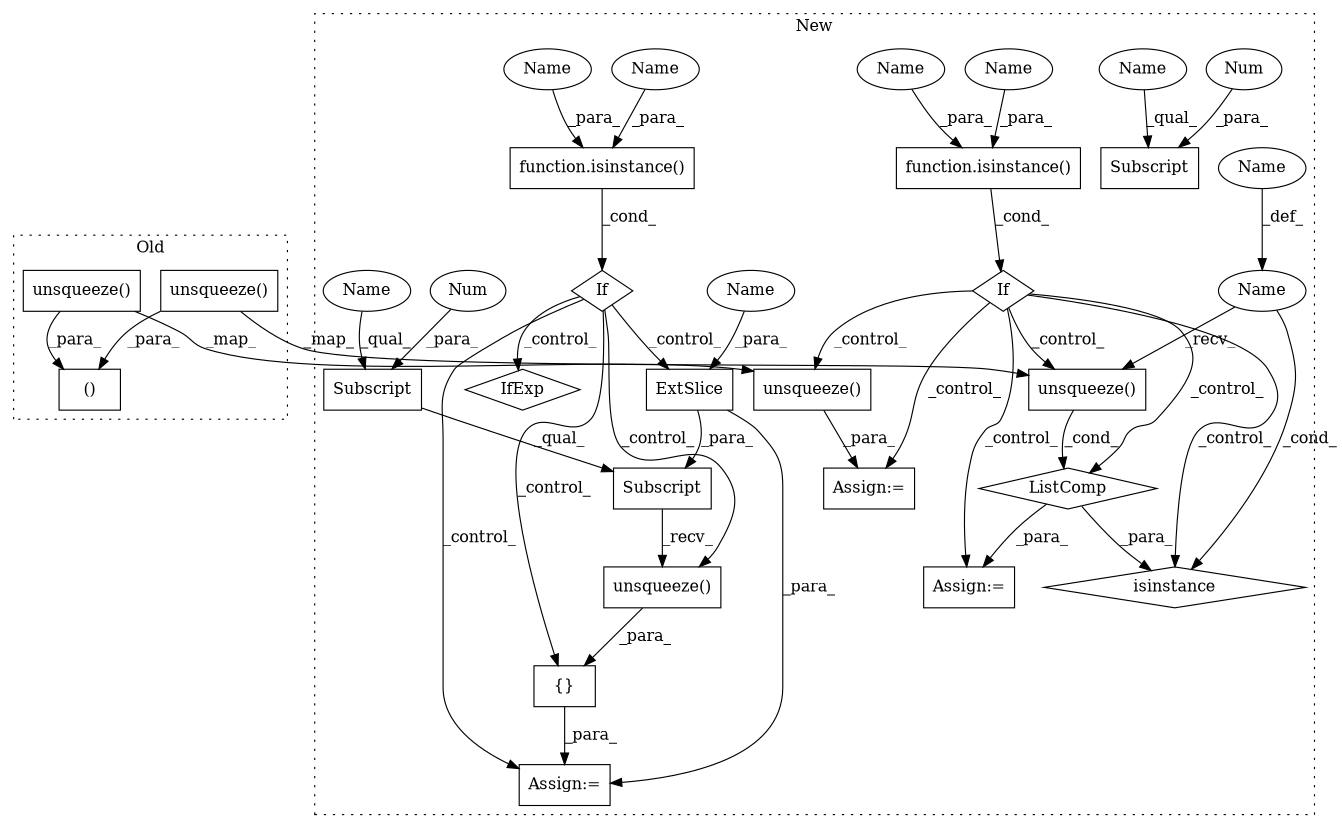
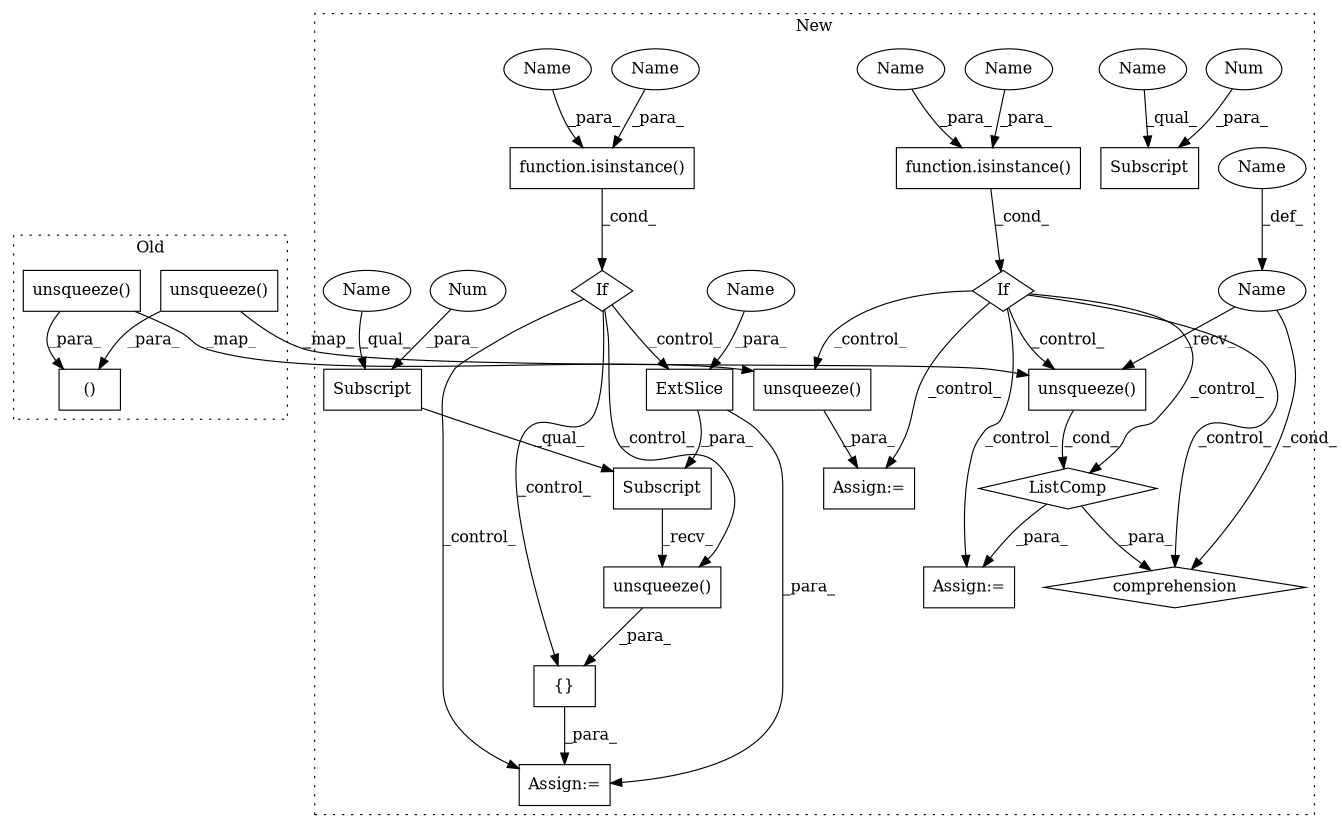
  digraph {
    node [a=87 l=5 s=5465 shape=box]
    n1 [a=54 l=38 label="()" s=4591]
    n2 [a=75 l=36 label="unsqueeze()" s=4593]
    n3 [a=75 l=31 label="unsqueeze()" s=4560]
    n4 [a=75 l="11,1" label="function.isinstance()" s="4459,4481"]
    n5 [a=68 l=3 label="Assign:=" s=4501]
    n6 [a=96 l="3,14" label=If s="4456,4482" shape=diamond]
    n7 [a=68 l=3 label="Assign:=" s=4580]
    n8 [a=75 l="11,1" label="function.isinstance()" s="5318,5340"]
    n9 [a=96 l="3,18" label=If s="5315,5341" shape=diamond]
    n10 [a=59 l="1,0" label="{}" s="5456,5499"]
    n11 [a=63 l="8,0" label=Subscript s="5465,0"]
-   n12 [a=51 l="4,6" label=IfExp s="5402,5419" shape=diamond]
    n13 [a=63 l="17,0" label=Subscript s="5465,0"]
    n14 [a=63 l="8,0" label=Subscript s="5368,0"]
    n15 [a=106 l=44 label=ListComp s=4504 shape=diamond]
    n16 [a=85 label=ExtSlice]
    n17 [a=75 l=34 label="unsqueeze()"]
    n18 [a=75 l=27 label="unsqueeze()" s=4505]
    n19 [l=1 label=Name s=4537 shape=ellipse]
-   n20 [a=45 l=3 label=isinstance s=4533 shape=diamond]
+   n20 [a=45 l=3 label=comprehension s=4533 shape=diamond]
    n21 [a=75 l=31 label="unsqueeze()" s=4583]
    n22 [a=76 l=1 label=Num s=5471 shape=ellipse]
    n23 [a=76 l=1 label=Num s=5374 shape=ellipse]
    n24 [a=68 l=3 label="Assign:=" s=5453]
    n25 [label=Name s=4470 shape=ellipse]
    n26 [label=Name s=5329 shape=ellipse]
    n27 [label=Name s=4542 shape=ellipse]
    n28 [label=Name s=5368 shape=ellipse]
    n29 [label=Name shape=ellipse]
    n30 [l=1 label=Name s=5477 shape=ellipse]
    n31 [l=4 label=Name s=4477 shape=ellipse]
    n32 [l=4 label=Name s=5336 shape=ellipse]
    subgraph cluster_1 {
      label=Old
      style=dotted
      n1
      n2
      n3
    }
    subgraph cluster_2 {
      label=New
      style=dotted
      n4
      n5
      n6
      n7
      n8
      n9
      n10
      n11
-     n12
      n13
      n14
      n15
      n16
      n17
      n18
      n19
      n20
      n21
      n22
      n23
      n24
      n25
      n26
      n27
      n28
      n29
      n30
      n31
      n32
    }
    n2 -> n1 [label=_para_]
    n2 -> n18 [label=_map_]
    n3 -> n1 [label=_para_]
    n3 -> n21 [label=_map_]
    n4 -> n6 [label=_cond_]
    n6 -> n5 [label=_control_]
    n6 -> n7 [label=_control_]
    n6 -> n15 [label=_control_]
    n6 -> n18 [label=_control_]
    n6 -> n20 [label=_control_]
    n6 -> n21 [label=_control_]
    n8 -> n9 [label=_cond_]
    n9 -> n10 [label=_control_]
-   n9 -> n12 [label=_control_]
    n9 -> n16 [label=_control_]
    n9 -> n17 [label=_control_]
    n9 -> n24 [label=_control_]
    n10 -> n24 [label=_para_]
    n11 -> n13 [label=_qual_]
    n13 -> n17 [label=_recv_]
    n15 -> n5 [label=_para_]
    n15 -> n20 [label=_para_]
    n16 -> n13 [label=_para_]
    n16 -> n24 [label=_para_]
    n17 -> n10 [label=_para_]
    n18 -> n15 [label=_cond_]
    n19 -> n18 [label=_recv_]
    n19 -> n20 [label=_cond_]
    n21 -> n7 [label=_para_]
    n22 -> n11 [label=_para_]
    n23 -> n14 [label=_para_]
    n25 -> n4 [label=_para_]
    n26 -> n8 [label=_para_]
    n27 -> n19 [label=_def_]
    n28 -> n14 [label=_qual_]
    n29 -> n11 [label=_qual_]
    n30 -> n16 [label=_para_]
    n31 -> n4 [label=_para_]
    n32 -> n8 [label=_para_]
  }
